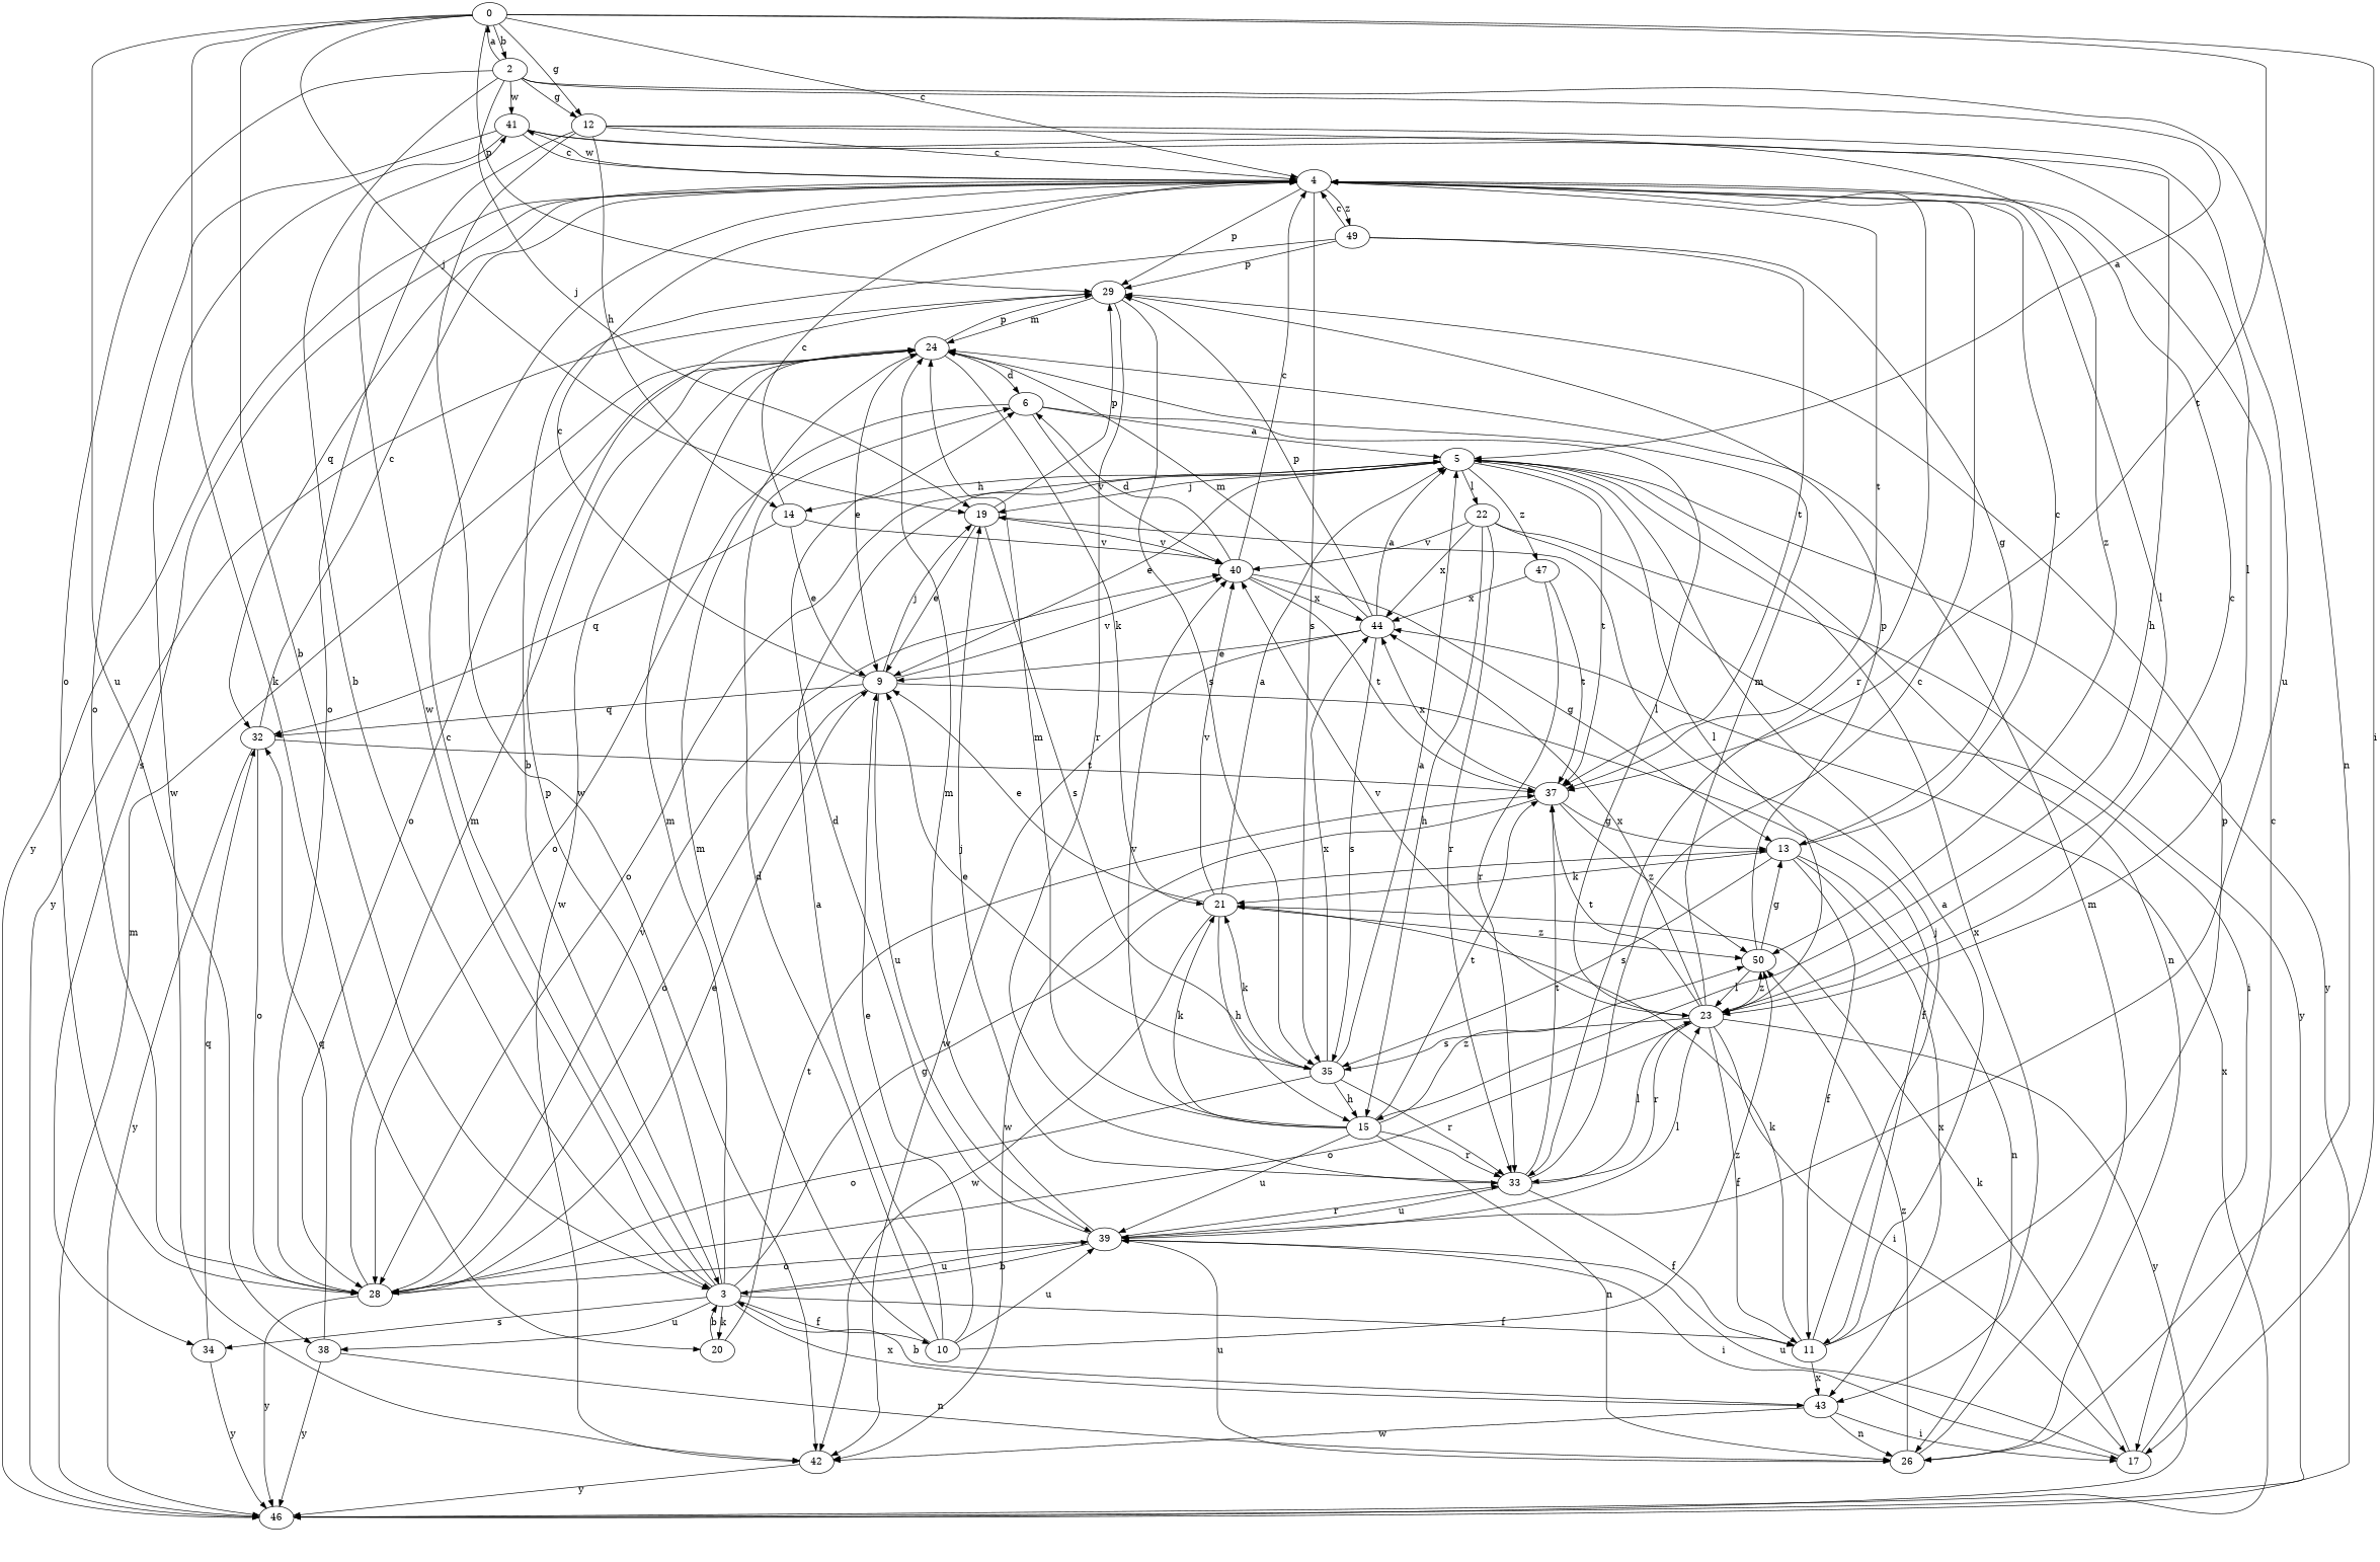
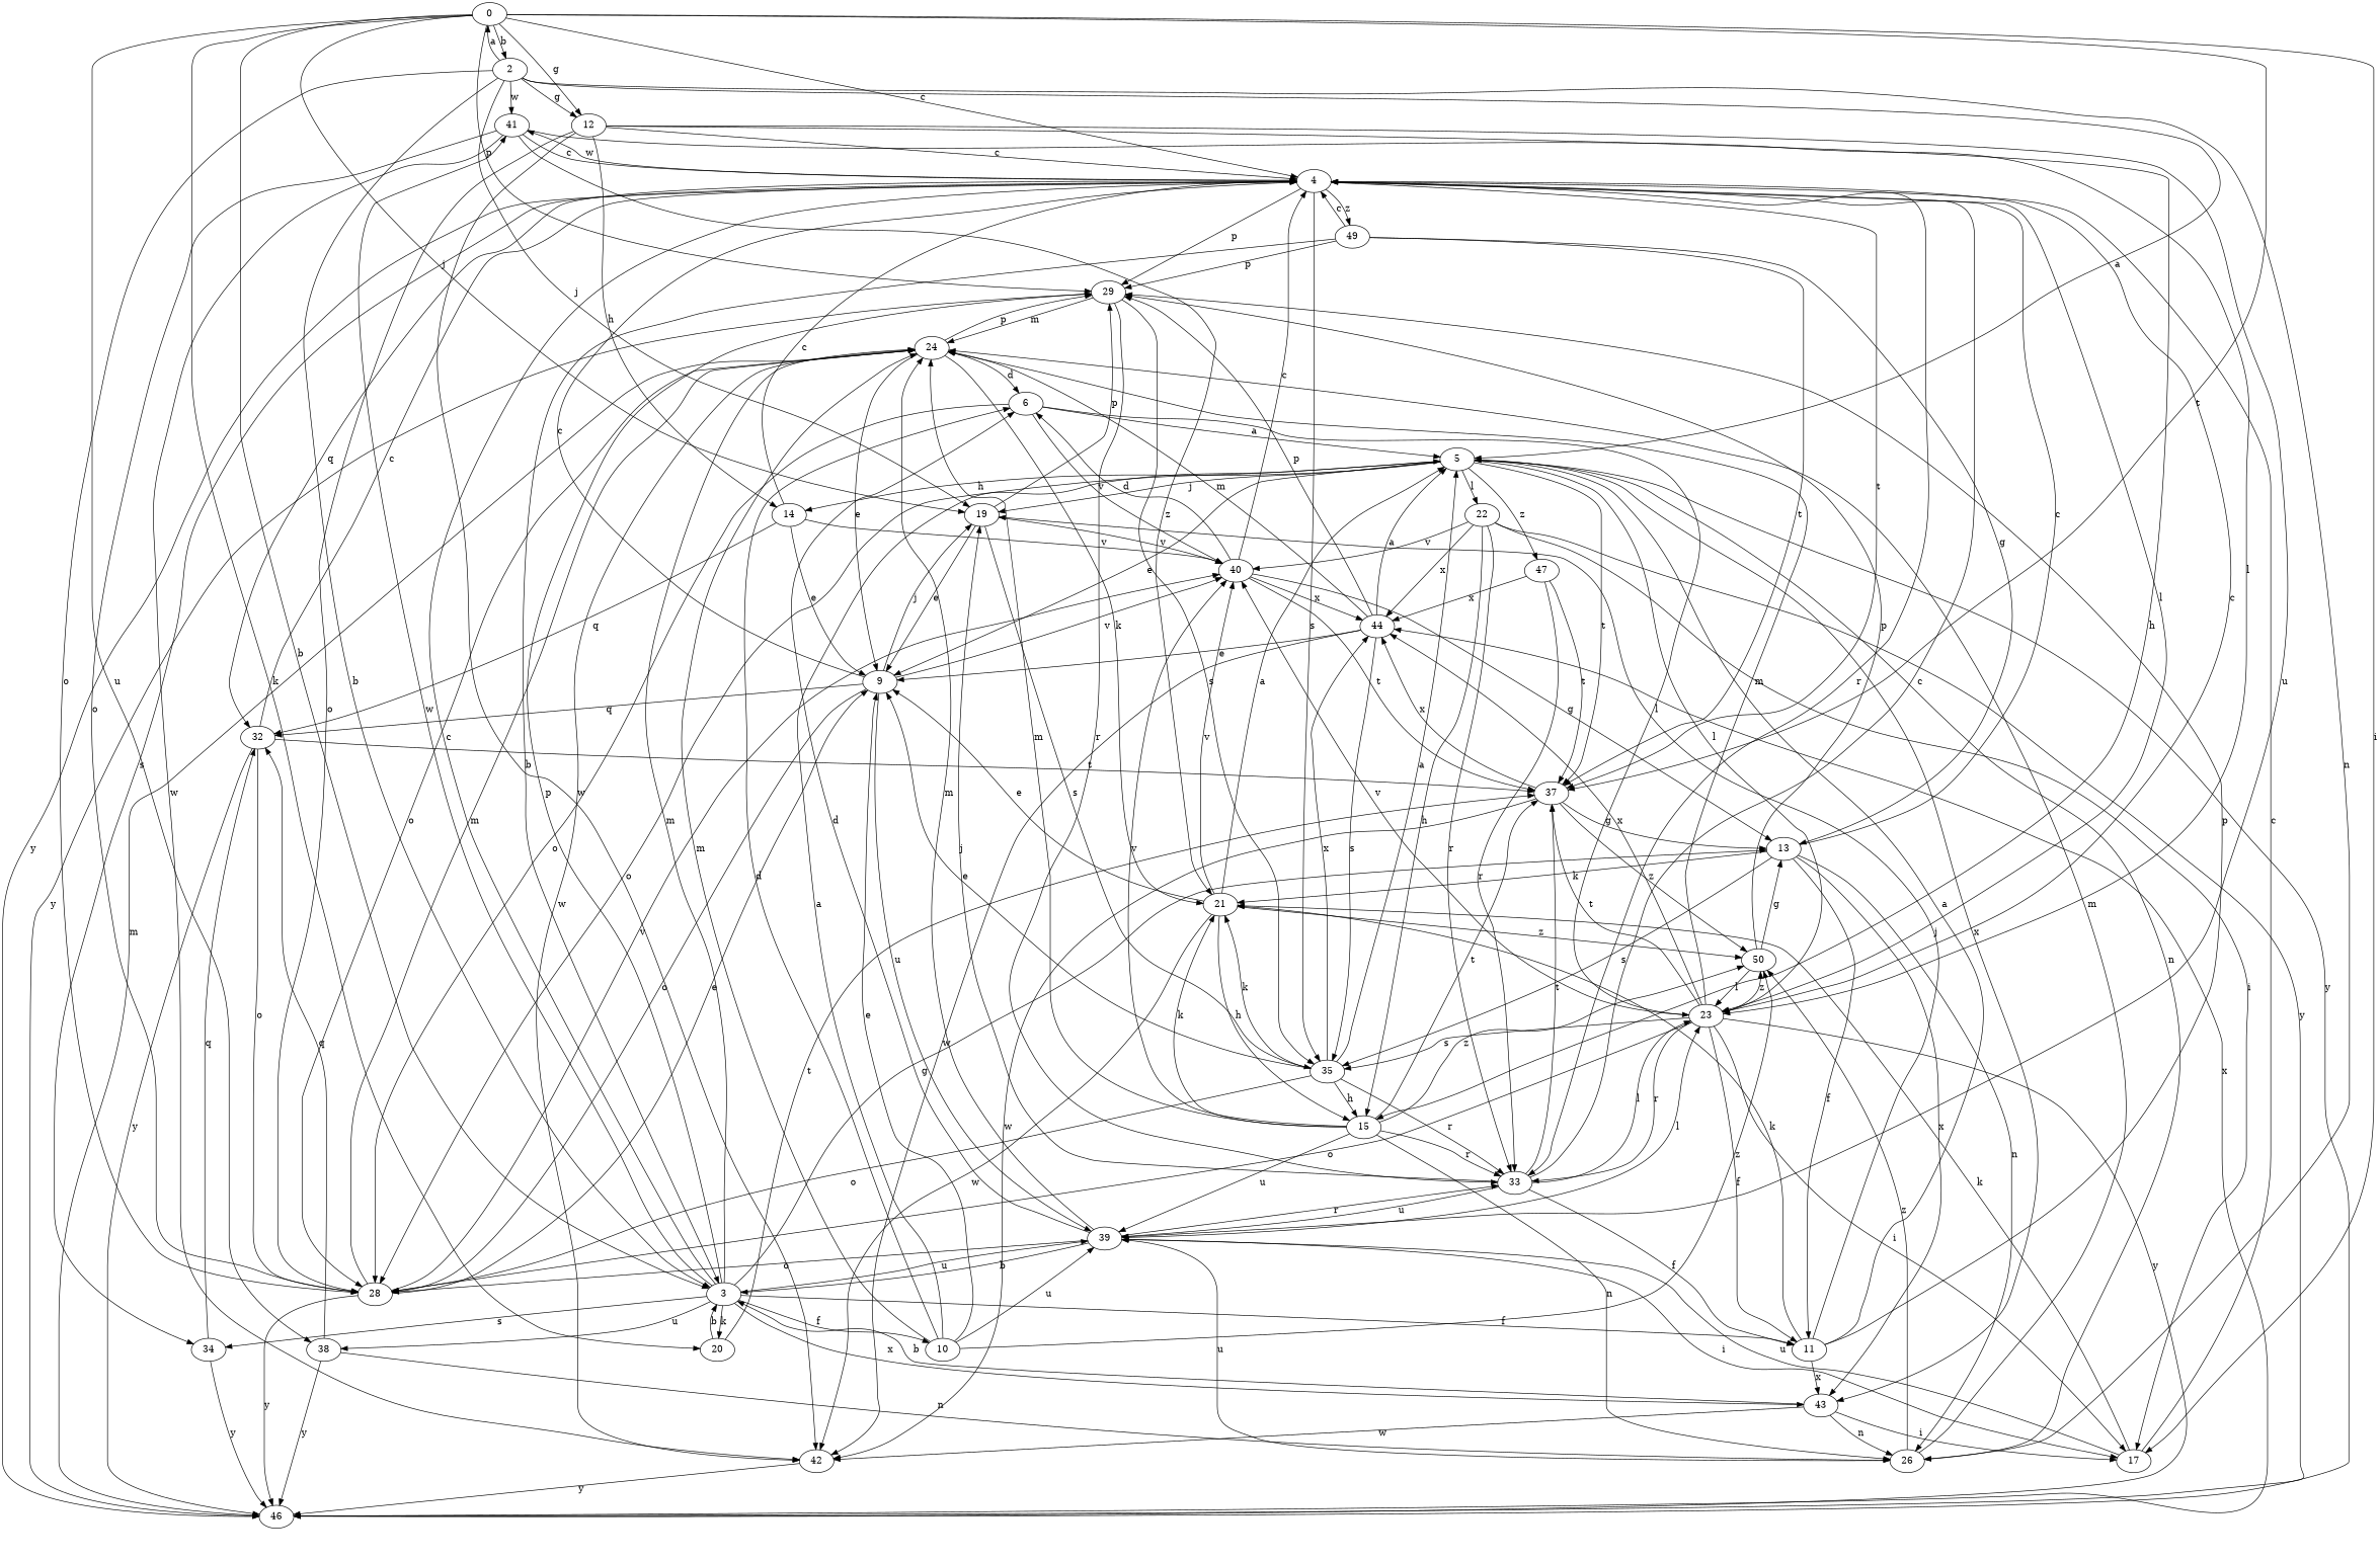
  strict digraph {
    0
    2
    3
    4
    12
    17
    19
    20
    29
    37
    38
    n12 [label=5]
    26
    28
    41
    43
    10
    11
    13
    24
    34
    39
    23
    46
    32
    33
    35
    49
    14
    15
    42
    21
    9
    40
    50
    44
    22
    47
    6
    0 -> 2 [label=b]
    0 -> 3 [label=b]
    0 -> 4 [label=c]
    0 -> 12 [label=g]
    0 -> 17 [label=i]
    0 -> 19 [label=j]
    0 -> 20 [label=k]
    0 -> 29 [label=p]
    0 -> 37 [label=t]
    0 -> 38 [label=u]
    2 -> 0 [label=a]
    2 -> 3 [label=b]
    2 -> 12 [label=g]
    2 -> 19 [label=j]
    2 -> n12 [label=a]
    2 -> 26 [label=n]
    2 -> 28 [label=o]
    2 -> 41 [label=w]
    3 -> 4 [label=c]
    3 -> 20 [label=k]
    3 -> 29 [label=p]
    3 -> 38 [label=u]
    3 -> 41 [label=w]
    3 -> 43 [label=x]
    3 -> 10 [label=f]
    3 -> 11 [label=f]
    3 -> 13 [label=g]
    3 -> 24 [label=m]
    3 -> 34 [label=s]
    3 -> 39 [label=u]
    4 -> 29 [label=p]
    4 -> 37 [label=t]
    4 -> 41 [label=w]
    4 -> 34 [label=s]
    4 -> 23 [label=l]
    4 -> 46 [label=y]
    4 -> 32 [label=q]
    4 -> 33 [label=r]
    4 -> 35 [label=s]
    4 -> 49 [label=z]
    12 -> 4 [label=c]
    12 -> 28 [label=o]
    12 -> 39 [label=u]
    12 -> 14 [label=h]
    12 -> 15 [label=h]
    12 -> 42 [label=w]
    17 -> 4 [label=c]
    17 -> 39 [label=u]
    17 -> 21 [label=k]
    19 -> 29 [label=p]
    19 -> 35 [label=s]
    19 -> 9 [label=e]
    19 -> 40 [label=v]
    20 -> 3 [label=b]
    20 -> 37 [label=t]
    29 -> 24 [label=m]
    29 -> 46 [label=y]
    29 -> 33 [label=r]
    29 -> 35 [label=s]
    37 -> 13 [label=g]
    37 -> 42 [label=w]
    37 -> 50 [label=z]
    37 -> 44 [label=x]
    38 -> 26 [label=n]
    38 -> 46 [label=y]
    38 -> 32 [label=q]
    n12 -> 19 [label=j]
    n12 -> 37 [label=t]
    n12 -> 26 [label=n]
    n12 -> 28 [label=o]
    n12 -> 43 [label=x]
    n12 -> 23 [label=l]
    n12 -> 46 [label=y]
    n12 -> 14 [label=h]
    n12 -> 9 [label=e]
    n12 -> 22 [label=l]
    n12 -> 47 [label=z]
    26 -> 24 [label=m]
    26 -> 39 [label=u]
    26 -> 50 [label=z]
    28 -> 24 [label=m]
    28 -> 46 [label=y]
    28 -> 9 [label=e]
    28 -> 40 [label=v]
    41 -> 4 [label=c]
    41 -> 28 [label=o]
    41 -> 23 [label=l]
    41 -> 42 [label=w]
-   41 -> 50 [label=z]
+   41 -> 21 [label=z]
    43 -> 3 [label=b]
    43 -> 17 [label=i]
    43 -> 26 [label=n]
    43 -> 42 [label=w]
    10 -> n12 [label=a]
    10 -> 24 [label=m]
    10 -> 39 [label=u]
    10 -> 9 [label=e]
    10 -> 50 [label=z]
    10 -> 6 [label=d]
    11 -> 19 [label=j]
    11 -> 29 [label=p]
    11 -> n12 [label=a]
    11 -> 43 [label=x]
    11 -> 21 [label=k]
    13 -> 4 [label=c]
    13 -> 26 [label=n]
    13 -> 43 [label=x]
    13 -> 11 [label=f]
    13 -> 35 [label=s]
    13 -> 21 [label=k]
    24 -> 29 [label=p]
    24 -> 28 [label=o]
    24 -> 42 [label=w]
    24 -> 21 [label=k]
    24 -> 9 [label=e]
    24 -> 6 [label=d]
    34 -> 46 [label=y]
    34 -> 32 [label=q]
    39 -> 3 [label=b]
    39 -> 17 [label=i]
    39 -> 28 [label=o]
    39 -> 24 [label=m]
    39 -> 23 [label=l]
    39 -> 33 [label=r]
    39 -> 6 [label=d]
    23 -> 4 [label=c]
    23 -> 17 [label=i]
    23 -> 37 [label=t]
    23 -> 28 [label=o]
    23 -> 11 [label=f]
    23 -> 24 [label=m]
    23 -> 46 [label=y]
    23 -> 33 [label=r]
    23 -> 35 [label=s]
    23 -> 40 [label=v]
    23 -> 50 [label=z]
    23 -> 44 [label=x]
    46 -> 24 [label=m]
    46 -> 44 [label=x]
    32 -> 4 [label=c]
    32 -> 37 [label=t]
    32 -> 28 [label=o]
    32 -> 46 [label=y]
    33 -> 4 [label=c]
    33 -> 19 [label=j]
    33 -> 37 [label=t]
    33 -> 11 [label=f]
    33 -> 39 [label=u]
    33 -> 23 [label=l]
    35 -> n12 [label=a]
    35 -> 28 [label=o]
    35 -> 33 [label=r]
    35 -> 15 [label=h]
    35 -> 21 [label=k]
    35 -> 9 [label=e]
    35 -> 44 [label=x]
    49 -> 3 [label=b]
    49 -> 4 [label=c]
    49 -> 29 [label=p]
    49 -> 37 [label=t]
    49 -> 13 [label=g]
    14 -> 4 [label=c]
    14 -> 32 [label=q]
    14 -> 9 [label=e]
    14 -> 40 [label=v]
    15 -> 37 [label=t]
    15 -> 26 [label=n]
    15 -> 24 [label=m]
    15 -> 39 [label=u]
    15 -> 33 [label=r]
    15 -> 21 [label=k]
    15 -> 40 [label=v]
    15 -> 50 [label=z]
    42 -> 46 [label=y]
    21 -> n12 [label=a]
    21 -> 15 [label=h]
    21 -> 42 [label=w]
    21 -> 9 [label=e]
    21 -> 40 [label=v]
    21 -> 50 [label=z]
    9 -> 4 [label=c]
    9 -> 19 [label=j]
    9 -> 28 [label=o]
-   9 -> 11 [label=f]
    9 -> 39 [label=u]
    9 -> 32 [label=q]
    9 -> 40 [label=v]
    40 -> 4 [label=c]
    40 -> 37 [label=t]
    40 -> 13 [label=g]
    40 -> 44 [label=x]
    40 -> 6 [label=d]
    50 -> 29 [label=p]
    50 -> 13 [label=g]
    50 -> 23 [label=l]
    44 -> 29 [label=p]
    44 -> n12 [label=a]
    44 -> 24 [label=m]
    44 -> 35 [label=s]
    44 -> 42 [label=w]
    44 -> 9 [label=e]
    22 -> 17 [label=i]
    22 -> 46 [label=y]
    22 -> 33 [label=r]
    22 -> 15 [label=h]
    22 -> 40 [label=v]
    22 -> 44 [label=x]
    47 -> 37 [label=t]
    47 -> 33 [label=r]
    47 -> 44 [label=x]
    6 -> n12 [label=a]
    6 -> 28 [label=o]
    6 -> 23 [label=l]
    6 -> 40 [label=v]
  }
